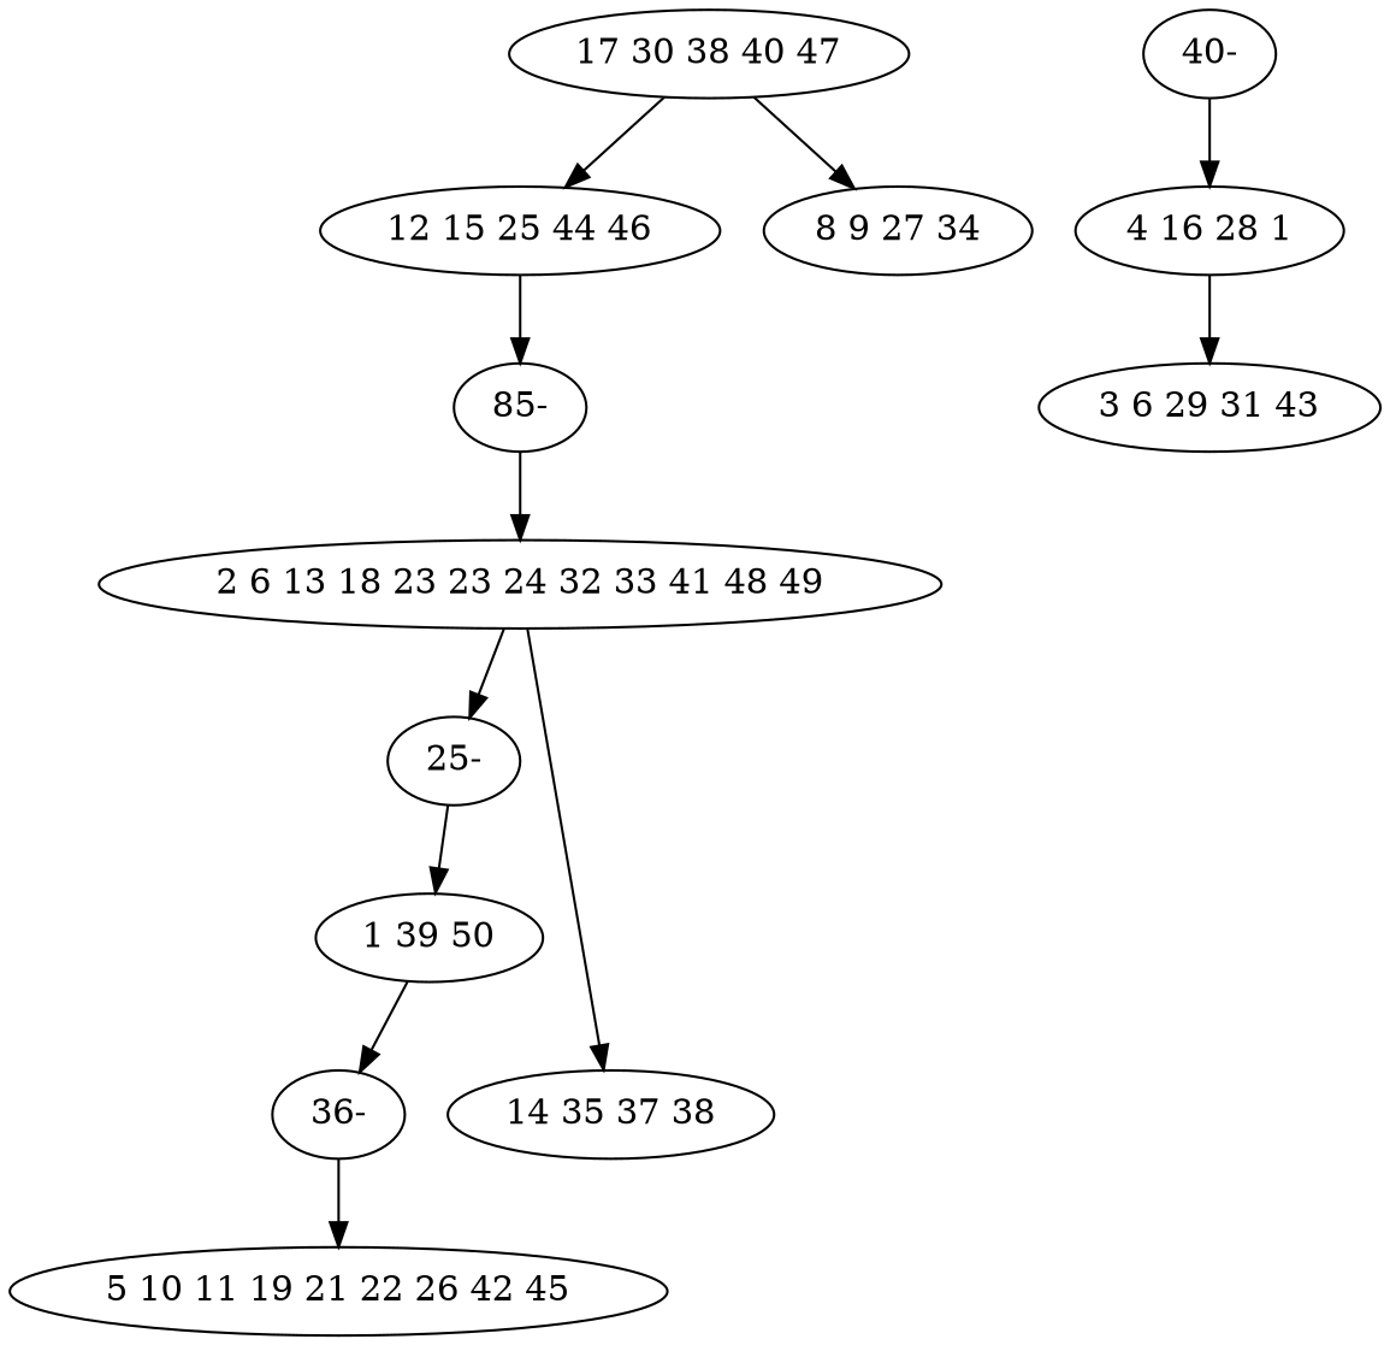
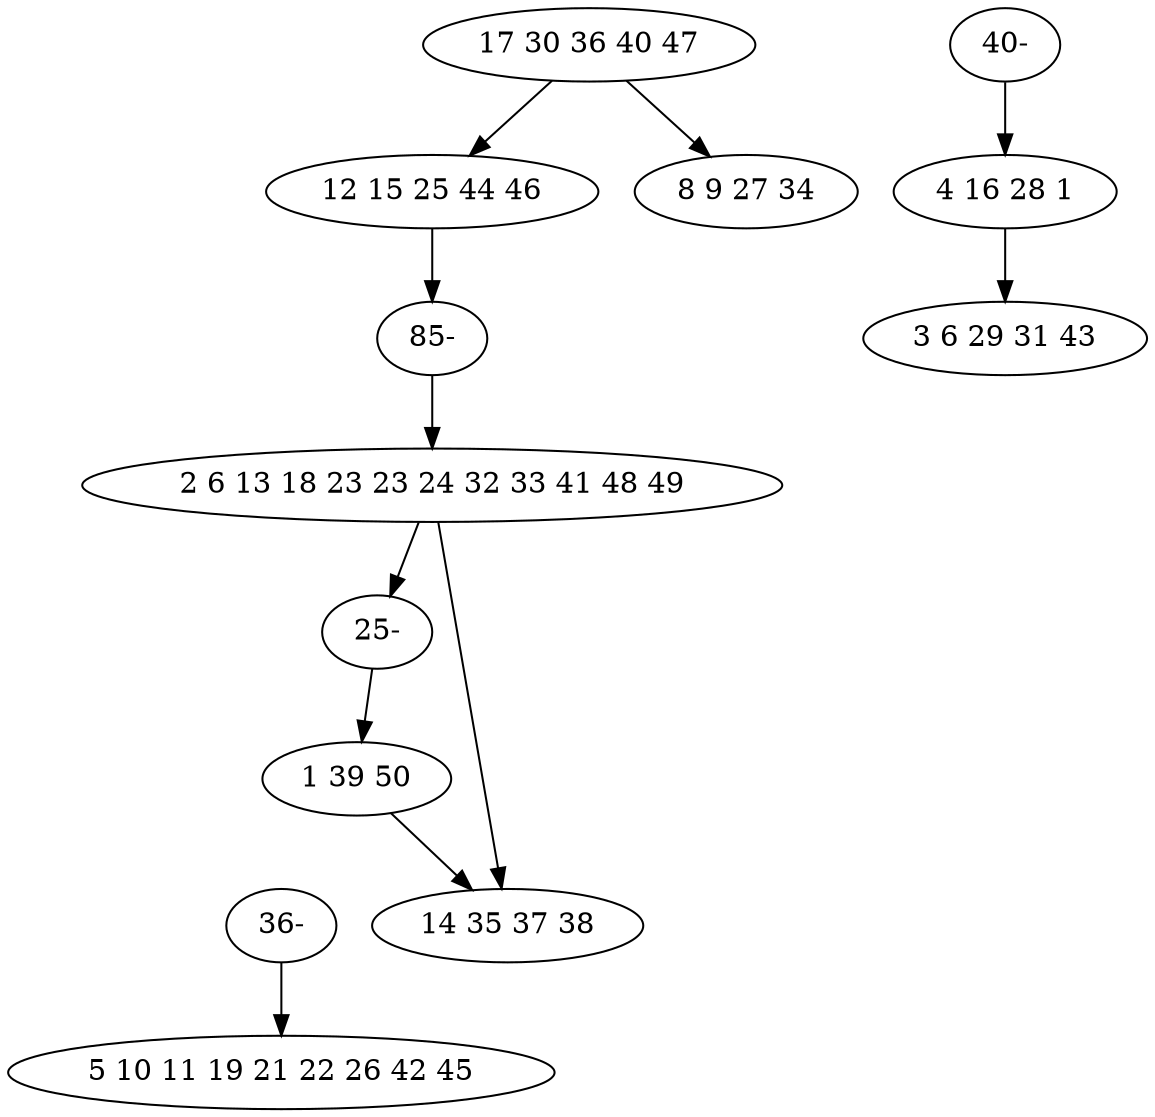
  digraph {
-   n1 [label="17 30 38 40 47"]
+   n1 [label="17 30 36 40 47"]
    n2 [label="12 15 25 44 46"]
    n3 [label="8 9 27 34"]
    n4 [label="85-"]
    n5 [label="40-"]
    n6 [label="4 16 28 1"]
    n7 [label="2 6 13 18 23 23 24 32 33 41 48 49"]
    n8 [label="3 6 29 31 43"]
    n9 [label="25-"]
    n10 [label="14 35 37 38"]
    n11 [label="1 39 50"]
    n12 [label="36-"]
    n13 [label="5 10 11 19 21 22 26 42 45"]
    n1 -> n2
    n1 -> n3
    n2 -> n4
    n4 -> n7
    n5 -> n6
    n6 -> n8
    n7 -> n9
    n7 -> n10
    n9 -> n11
-   n11 -> n12
+   n11 -> n10
    n12 -> n13
  }
